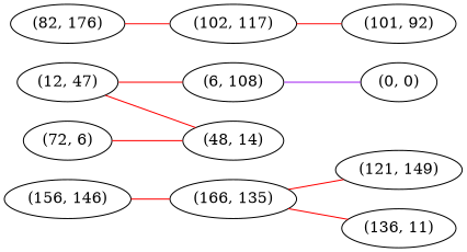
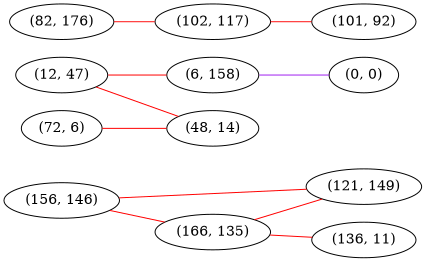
  graph {
    fontname="DejaVu Serif"
    rankdir=LR
    node [fontname="DejaVu Serif"]
    edge [color=red fontname="DejaVu Serif" weight=1]
    "(156, 146)"
    "(166, 135)"
    "(121, 149)"
    "(136, 11)"
    "(12, 47)"
-   "(6, 158)" [label="(6, 108)"]
+   "(6, 158)"
    "(48, 14)"
    "(0, 0)"
    n9 [label="(82, 176)"]
    "(102, 117)"
    "(101, 92)"
    "(72, 6)"
    "(156, 146)" -- "(166, 135)"
+   "(156, 146)" -- "(121, 149)"
    "(166, 135)" -- "(121, 149)"
    "(166, 135)" -- "(136, 11)"
    "(12, 47)" -- "(6, 158)"
    "(12, 47)" -- "(48, 14)"
    "(6, 158)" -- "(0, 0)" [color=purple weight=4]
    n9 -- "(102, 117)"
    "(102, 117)" -- "(101, 92)"
    "(72, 6)" -- "(48, 14)"
  }
